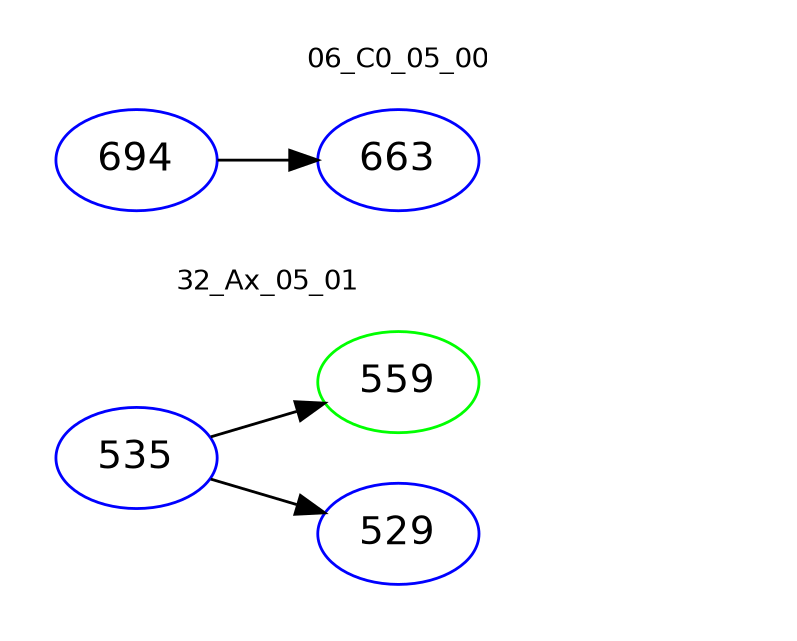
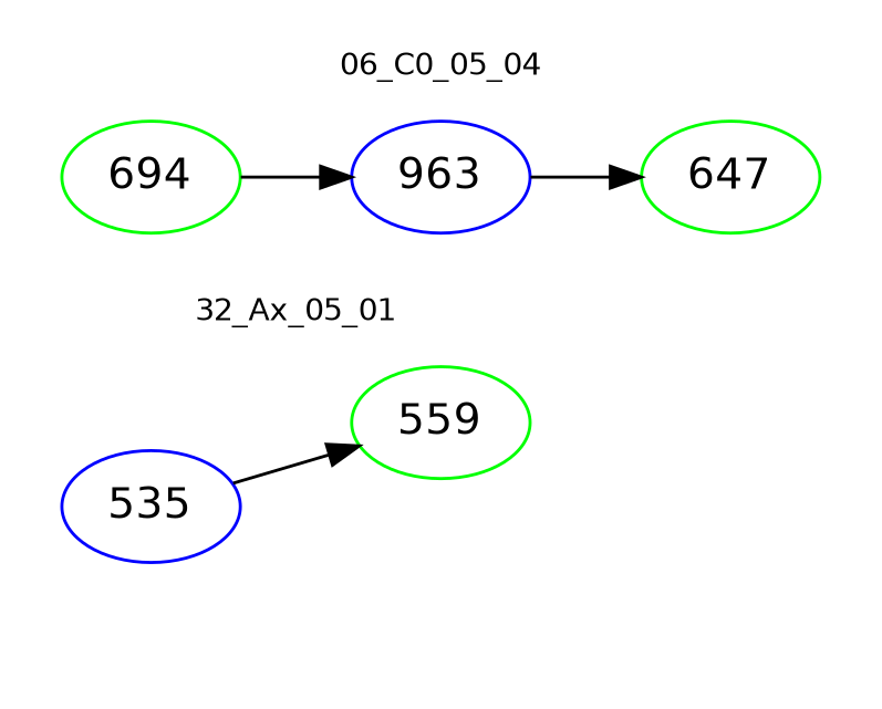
  digraph {
    fontname="DejaVu Sans"
    rankdir=LR
    node [color=blue fontname="DejaVu Sans"]
    edge [color=black fontname="DejaVu Sans"]
    n1 [label=535]
-   n2 [label=529]
    n3 [color=green label=559]
-   n4 [label=663]
-   n6 [label=694]
+   n4 [label=963]
+   n5 [color=green label=647]
+   n6 [color=green label=694]
    subgraph cluster_1 {
      color=white
      fontsize=10
      label="32_Ax_05_01"
      n1
-     n2
      n3
    }
    subgraph cluster_2 {
      color=white
      fontsize=10
-     label="06_C0_05_00"
+     label="06_C0_05_04"
      n4
+     n5
      n6
    }
-   n1 -> n2
    n1 -> n3
+   n4 -> n5
    n6 -> n4
  }
